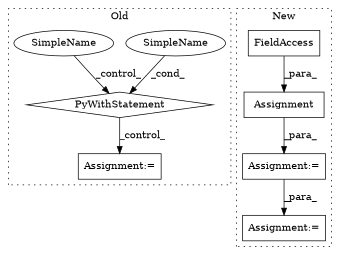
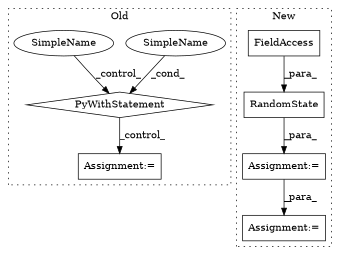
  digraph {
    node [a=7 shape=box]
    n1 [a=104 l="10,2" label=PyWithStatement s="16530,16579" shape=diamond]
    n2 [a=42 label=SimpleName shape=ellipse]
    n3 [l=1 label="Assignment:=" s=16596]
    n4 [a=42 label=SimpleName shape=ellipse]
-   n5 [a=32 l="12,1" label=Assignment s="1887,1903"]
+   n5 [a=32 l="12,1" label=RandomState s="1887,1903"]
    n6 [a=22 l=12 label=FieldAccess s=1874]
    n7 [l=40 label="Assignment:=" s=2032]
    n8 [l=1 label="Assignment:=" s=1829]
    subgraph cluster_1 {
      label=Old
      style=dotted
      n1
      n2
      n3
      n4
    }
    subgraph cluster_2 {
      label=New
      style=dotted
      n5
      n6
      n7
      n8
    }
    n1 -> n3 [label=_control_]
    n2 -> n1 [label=_cond_]
    n4 -> n1 [label=_control_]
    n5 -> n8 [label=_para_]
    n6 -> n5 [label=_para_]
    n8 -> n7 [label=_para_]
  }
